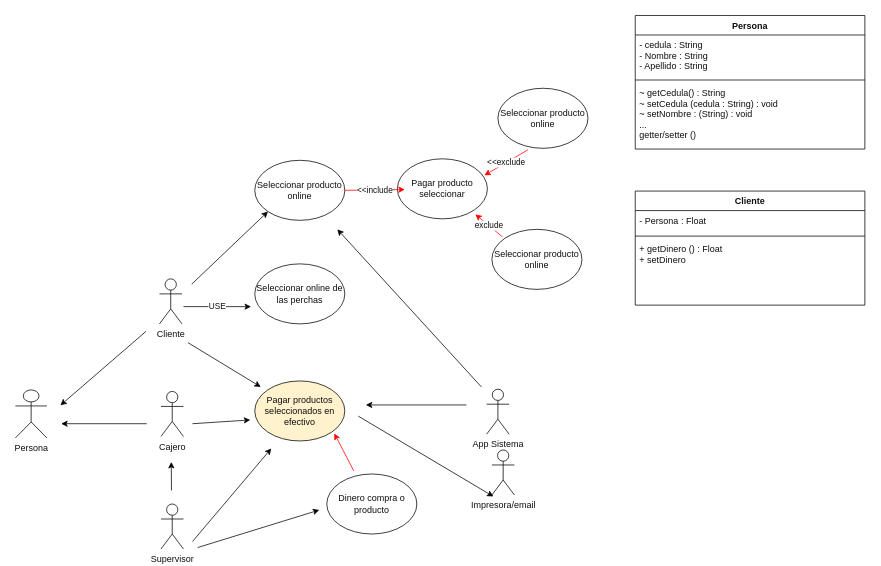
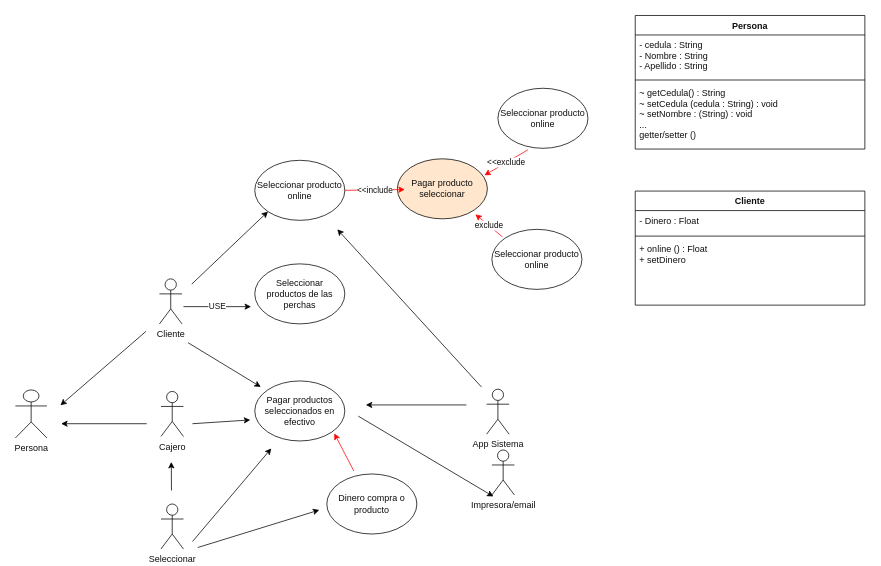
  <mxCell id="0" />
  <mxCell id="1" parent="0" />
  <mxCell id="2" value="&lt;font color=&quot;#0f0f0f&quot;&gt;Persona&lt;/font&gt;" style="shape=umlActor;verticalLabelPosition=bottom;verticalAlign=top;html=1;outlineConnect=0;strokeColor=#030303;" vertex="1" parent="1"><mxGeometry x="20" y="519" width="42" height="64" as="geometry" /></mxCell>
  <mxCell id="3" value="Cliente" style="shape=umlActor;verticalLabelPosition=bottom;verticalAlign=top;html=1;outlineConnect=0;strokeColor=#030303;fontColor=#0F0F0F;" vertex="1" parent="1"><mxGeometry x="212" y="371" width="30" height="60" as="geometry" /></mxCell>
  <mxCell id="4" value="Cajero" style="shape=umlActor;verticalLabelPosition=bottom;verticalAlign=top;html=1;outlineConnect=0;strokeColor=#030303;fontColor=#0F0F0F;" vertex="1" parent="1"><mxGeometry x="214" y="521" width="30" height="60" as="geometry" /></mxCell>
- <mxCell id="5" value="Supervisor" style="shape=umlActor;verticalLabelPosition=bottom;verticalAlign=top;html=1;outlineConnect=0;strokeColor=#030303;fontColor=#0F0F0F;" vertex="1" parent="1"><mxGeometry x="214" y="671" width="30" height="60" as="geometry" /></mxCell>
+ <mxCell id="5" value="Seleccionar" style="shape=umlActor;verticalLabelPosition=bottom;verticalAlign=top;html=1;outlineConnect=0;strokeColor=#030303;fontColor=#0F0F0F;" vertex="1" parent="1"><mxGeometry x="214" y="671" width="30" height="60" as="geometry" /></mxCell>
  <mxCell id="6" value="" style="endArrow=classic;html=1;fontColor=#0F0F0F;strokeColor=#000000;" edge="1" parent="1"><mxGeometry width="50" height="50" relative="1" as="geometry"><mxPoint x="194" y="441" as="sourcePoint" /><mxPoint x="80" y="539.5" as="targetPoint" /></mxGeometry></mxCell>
  <mxCell id="7" value="" style="endArrow=classic;html=1;fontColor=#0F0F0F;strokeColor=#000000;" edge="1" parent="1"><mxGeometry width="50" height="50" relative="1" as="geometry"><mxPoint x="195" y="564" as="sourcePoint" /><mxPoint x="81" y="564" as="targetPoint" /></mxGeometry></mxCell>
  <mxCell id="8" value="" style="endArrow=classic;html=1;fontColor=#0F0F0F;strokeColor=#000000;" edge="1" parent="1"><mxGeometry width="50" height="50" relative="1" as="geometry"><mxPoint x="228" y="653" as="sourcePoint" /><mxPoint x="227.75" y="615" as="targetPoint" /></mxGeometry></mxCell>
  <mxCell id="9" value="Seleccionar producto online" style="ellipse;whiteSpace=wrap;html=1;strokeColor=#000000;fontColor=#0F0F0F;fillColor=#FFFFFF;" vertex="1" parent="1"><mxGeometry x="339" y="213" width="120" height="80" as="geometry" /></mxCell>
- <mxCell id="10" value="Seleccionar online de las perchas" style="ellipse;whiteSpace=wrap;html=1;strokeColor=#000000;fontColor=#0F0F0F;fillColor=#FFFFFF;" vertex="1" parent="1"><mxGeometry x="339" y="351" width="120" height="80" as="geometry" /></mxCell>
- <mxCell id="11" value="Pagar productos seleccionados en efectivo" style="ellipse;whiteSpace=wrap;html=1;strokeColor=#000000;fontColor=#0F0F0F;fillColor=#fff2cc;" vertex="1" parent="1"><mxGeometry x="339" y="507" width="120" height="80" as="geometry" /></mxCell>
+ <mxCell id="10" value="Seleccionar productos de las perchas" style="ellipse;whiteSpace=wrap;html=1;strokeColor=#000000;fontColor=#0F0F0F;fillColor=#FFFFFF;" vertex="1" parent="1"><mxGeometry x="339" y="351" width="120" height="80" as="geometry" /></mxCell>
+ <mxCell id="11" value="Pagar productos seleccionados en efectivo" style="ellipse;whiteSpace=wrap;html=1;strokeColor=#000000;fontColor=#0F0F0F;fillColor=#FFFFFF;" vertex="1" parent="1"><mxGeometry x="339" y="507" width="120" height="80" as="geometry" /></mxCell>
  <mxCell id="12" value="Dinero compra o producto" style="ellipse;whiteSpace=wrap;html=1;strokeColor=#000000;fontColor=#0F0F0F;fillColor=#FFFFFF;" vertex="1" parent="1"><mxGeometry x="435" y="631" width="120" height="80" as="geometry" /></mxCell>
- <mxCell id="13" value="Pagar producto seleccionar" style="ellipse;whiteSpace=wrap;html=1;strokeColor=#000000;fontColor=#0F0F0F;fillColor=#FFFFFF;" vertex="1" parent="1"><mxGeometry x="529" y="211" width="120" height="80" as="geometry" /></mxCell>
+ <mxCell id="13" value="Pagar producto seleccionar" style="ellipse;whiteSpace=wrap;html=1;strokeColor=#000000;fontColor=#0F0F0F;fillColor=#ffe6cc;" vertex="1" parent="1"><mxGeometry x="529" y="211" width="120" height="80" as="geometry" /></mxCell>
  <mxCell id="14" value="Seleccionar producto online" style="ellipse;whiteSpace=wrap;html=1;strokeColor=#000000;fontColor=#0F0F0F;fillColor=#FFFFFF;" vertex="1" parent="1"><mxGeometry x="663" y="117" width="120" height="80" as="geometry" /></mxCell>
  <mxCell id="15" value="Seleccionar producto online" style="ellipse;whiteSpace=wrap;html=1;strokeColor=#000000;fontColor=#0F0F0F;fillColor=#FFFFFF;" vertex="1" parent="1"><mxGeometry x="655" y="305" width="120" height="80" as="geometry" /></mxCell>
  <mxCell id="16" value="" style="endArrow=classic;html=1;strokeColor=#000000;fontColor=#0F0F0F;entryX=0;entryY=1;entryDx=0;entryDy=0;" edge="1" parent="1" target="9"><mxGeometry width="50" height="50" relative="1" as="geometry"><mxPoint x="255" y="378" as="sourcePoint" /><mxPoint x="305" y="328" as="targetPoint" /></mxGeometry></mxCell>
  <mxCell id="17" value="&lt;span style=&quot;background-color: rgb(255, 255, 255);&quot;&gt;USE&lt;/span&gt;" style="endArrow=classic;html=1;strokeColor=#000000;fontColor=#0F0F0F;" edge="1" parent="1"><mxGeometry width="50" height="50" relative="1" as="geometry"><mxPoint x="244" y="408" as="sourcePoint" /><mxPoint x="334" y="408" as="targetPoint" /></mxGeometry></mxCell>
  <mxCell id="18" value="" style="endArrow=classic;html=1;labelBackgroundColor=#FFFFFF;strokeColor=#000000;fontColor=#0F0F0F;" edge="1" parent="1"><mxGeometry width="50" height="50" relative="1" as="geometry"><mxPoint x="250" y="456" as="sourcePoint" /><mxPoint x="347" y="515" as="targetPoint" /></mxGeometry></mxCell>
  <mxCell id="19" value="" style="endArrow=classic;html=1;labelBackgroundColor=#FFFFFF;strokeColor=#000000;fontColor=#0F0F0F;" edge="1" parent="1"><mxGeometry width="50" height="50" relative="1" as="geometry"><mxPoint x="256" y="564" as="sourcePoint" /><mxPoint x="333" y="559" as="targetPoint" /></mxGeometry></mxCell>
  <mxCell id="20" value="" style="endArrow=classic;html=1;labelBackgroundColor=#FFFFFF;strokeColor=#000000;fontColor=#0F0F0F;" edge="1" parent="1"><mxGeometry width="50" height="50" relative="1" as="geometry"><mxPoint x="256" y="721" as="sourcePoint" /><mxPoint x="361" y="597" as="targetPoint" /></mxGeometry></mxCell>
  <mxCell id="21" value="" style="endArrow=classic;html=1;labelBackgroundColor=#FFFFFF;strokeColor=#000000;fontColor=#0F0F0F;" edge="1" parent="1"><mxGeometry width="50" height="50" relative="1" as="geometry"><mxPoint x="263" y="729" as="sourcePoint" /><mxPoint x="425" y="679" as="targetPoint" /></mxGeometry></mxCell>
  <mxCell id="22" value="App Sistema" style="shape=umlActor;verticalLabelPosition=bottom;verticalAlign=top;html=1;outlineConnect=0;strokeColor=#000000;fontColor=#0F0F0F;fillColor=#FFFFFF;" vertex="1" parent="1"><mxGeometry x="648" y="518" width="30" height="60" as="geometry" /></mxCell>
  <mxCell id="23" value="Impresora/email" style="shape=umlActor;verticalLabelPosition=bottom;verticalAlign=top;html=1;outlineConnect=0;strokeColor=#000000;fontColor=#0F0F0F;fillColor=#FFFFFF;" vertex="1" parent="1"><mxGeometry x="655" y="599" width="30" height="60" as="geometry" /></mxCell>
  <mxCell id="24" value="" style="endArrow=classic;html=1;labelBackgroundColor=#FFFFFF;strokeColor=#FF0000;fontColor=#0F0F0F;" edge="1" parent="1"><mxGeometry width="50" height="50" relative="1" as="geometry"><mxPoint x="471" y="627" as="sourcePoint" /><mxPoint x="445" y="577" as="targetPoint" /></mxGeometry></mxCell>
  <mxCell id="25" value="&amp;lt;&amp;lt;exclude" style="endArrow=classic;html=1;labelBackgroundColor=#FFFFFF;strokeColor=#FF0000;fontColor=#0F0F0F;" edge="1" parent="1"><mxGeometry width="50" height="50" relative="1" as="geometry"><mxPoint x="703" y="199" as="sourcePoint" /><mxPoint x="645" y="233" as="targetPoint" /></mxGeometry></mxCell>
  <mxCell id="26" value="exclude" style="endArrow=classic;html=1;labelBackgroundColor=#FFFFFF;strokeColor=#FF0000;fontColor=#0F0F0F;" edge="1" parent="1"><mxGeometry width="50" height="50" relative="1" as="geometry"><mxPoint x="669" y="315" as="sourcePoint" /><mxPoint x="633" y="285" as="targetPoint" /></mxGeometry></mxCell>
  <mxCell id="27" value="&amp;lt;&amp;lt;include" style="endArrow=classic;html=1;labelBackgroundColor=#FFFFFF;strokeColor=#FF0000;fontColor=#0F0F0F;exitX=1;exitY=0.5;exitDx=0;exitDy=0;" edge="1" parent="1" source="9"><mxGeometry width="50" height="50" relative="1" as="geometry"><mxPoint x="470" y="251.75" as="sourcePoint" /><mxPoint x="539" y="252" as="targetPoint" /></mxGeometry></mxCell>
  <mxCell id="28" value="" style="endArrow=classic;html=1;labelBackgroundColor=#FFFFFF;strokeColor=#000000;fontColor=#0F0F0F;" edge="1" parent="1"><mxGeometry width="50" height="50" relative="1" as="geometry"><mxPoint x="641" y="515" as="sourcePoint" /><mxPoint x="449" y="305" as="targetPoint" /></mxGeometry></mxCell>
  <mxCell id="29" value="" style="endArrow=classic;html=1;labelBackgroundColor=#FFFFFF;strokeColor=#000000;fontColor=#0F0F0F;" edge="1" parent="1"><mxGeometry width="50" height="50" relative="1" as="geometry"><mxPoint x="621" y="539" as="sourcePoint" /><mxPoint x="487" y="539" as="targetPoint" /></mxGeometry></mxCell>
  <mxCell id="30" value="" style="endArrow=classic;html=1;labelBackgroundColor=#FFFFFF;strokeColor=#000000;fontColor=#0F0F0F;" edge="1" parent="1"><mxGeometry width="50" height="50" relative="1" as="geometry"><mxPoint x="477" y="554" as="sourcePoint" /><mxPoint x="657" y="661" as="targetPoint" /></mxGeometry></mxCell>
  <mxCell id="31" value="Persona&#10;" style="swimlane;fontStyle=1;align=center;verticalAlign=top;childLayout=stackLayout;horizontal=1;startSize=26;horizontalStack=0;resizeParent=1;resizeParentMax=0;resizeLast=0;collapsible=1;marginBottom=0;strokeColor=#000000;fontColor=#0F0F0F;fillColor=#FFFFFF;" vertex="1" parent="1"><mxGeometry x="846" y="20" width="306" height="178" as="geometry" /></mxCell>
  <mxCell id="32" value="- cedula : String &#10;- Nombre : String &#10;- Apellido : String " style="text;strokeColor=none;fillColor=none;align=left;verticalAlign=top;spacingLeft=4;spacingRight=4;overflow=hidden;rotatable=0;points=[[0,0.5],[1,0.5]];portConstraint=eastwest;fontColor=#0F0F0F;" vertex="1" parent="31"><mxGeometry y="26" width="306" height="56" as="geometry" /></mxCell>
  <mxCell id="33" value="" style="line;strokeWidth=1;fillColor=none;align=left;verticalAlign=middle;spacingTop=-1;spacingLeft=3;spacingRight=3;rotatable=0;labelPosition=right;points=[];portConstraint=eastwest;strokeColor=inherit;fontColor=#0F0F0F;" vertex="1" parent="31"><mxGeometry y="82" width="306" height="8" as="geometry" /></mxCell>
  <mxCell id="34" value="~ getCedula() : String &#10;~ setCedula (cedula : String) : void &#10;~ setNombre : (String) : void &#10;...&#10;getter/setter ()" style="text;strokeColor=none;fillColor=none;align=left;verticalAlign=top;spacingLeft=4;spacingRight=4;overflow=hidden;rotatable=0;points=[[0,0.5],[1,0.5]];portConstraint=eastwest;fontColor=#0F0F0F;" vertex="1" parent="31"><mxGeometry y="90" width="306" height="88" as="geometry" /></mxCell>
  <mxCell id="35" value="Cliente" style="swimlane;fontStyle=1;align=center;verticalAlign=top;childLayout=stackLayout;horizontal=1;startSize=26;horizontalStack=0;resizeParent=1;resizeParentMax=0;resizeLast=0;collapsible=1;marginBottom=0;strokeColor=#000000;fontColor=#0F0F0F;fillColor=#FFFFFF;" vertex="1" parent="1"><mxGeometry x="846" y="254" width="306" height="152" as="geometry" /></mxCell>
- <mxCell id="36" value="- Persona : Float" style="text;strokeColor=none;fillColor=none;align=left;verticalAlign=top;spacingLeft=4;spacingRight=4;overflow=hidden;rotatable=0;points=[[0,0.5],[1,0.5]];portConstraint=eastwest;fontColor=#0F0F0F;" vertex="1" parent="35"><mxGeometry y="26" width="306" height="30" as="geometry" /></mxCell>
+ <mxCell id="36" value="- Dinero : Float" style="text;strokeColor=none;fillColor=none;align=left;verticalAlign=top;spacingLeft=4;spacingRight=4;overflow=hidden;rotatable=0;points=[[0,0.5],[1,0.5]];portConstraint=eastwest;fontColor=#0F0F0F;" vertex="1" parent="35"><mxGeometry y="26" width="306" height="30" as="geometry" /></mxCell>
  <mxCell id="37" value="" style="line;strokeWidth=1;fillColor=none;align=left;verticalAlign=middle;spacingTop=-1;spacingLeft=3;spacingRight=3;rotatable=0;labelPosition=right;points=[];portConstraint=eastwest;strokeColor=inherit;fontColor=#0F0F0F;" vertex="1" parent="35"><mxGeometry y="56" width="306" height="8" as="geometry" /></mxCell>
- <mxCell id="38" value="+ getDinero () : Float &#10;+ setDinero " style="text;strokeColor=none;fillColor=none;align=left;verticalAlign=top;spacingLeft=4;spacingRight=4;overflow=hidden;rotatable=0;points=[[0,0.5],[1,0.5]];portConstraint=eastwest;fontColor=#0F0F0F;" vertex="1" parent="35"><mxGeometry y="64" width="306" height="88" as="geometry" /></mxCell>
+ <mxCell id="38" value="+ online () : Float &#10;+ setDinero " style="text;strokeColor=none;fillColor=none;align=left;verticalAlign=top;spacingLeft=4;spacingRight=4;overflow=hidden;rotatable=0;points=[[0,0.5],[1,0.5]];portConstraint=eastwest;fontColor=#0F0F0F;" vertex="1" parent="35"><mxGeometry y="64" width="306" height="88" as="geometry" /></mxCell>
